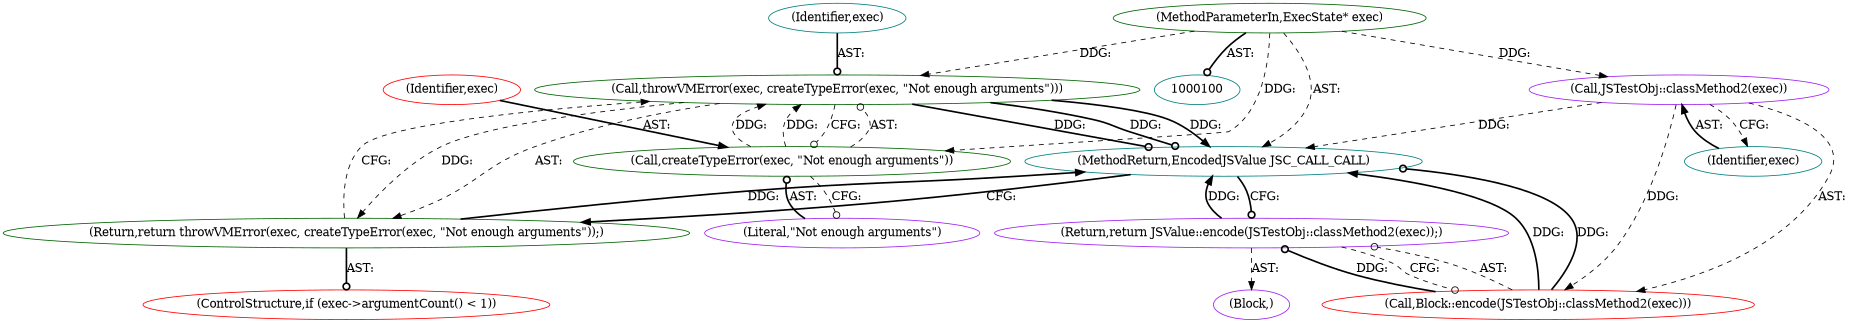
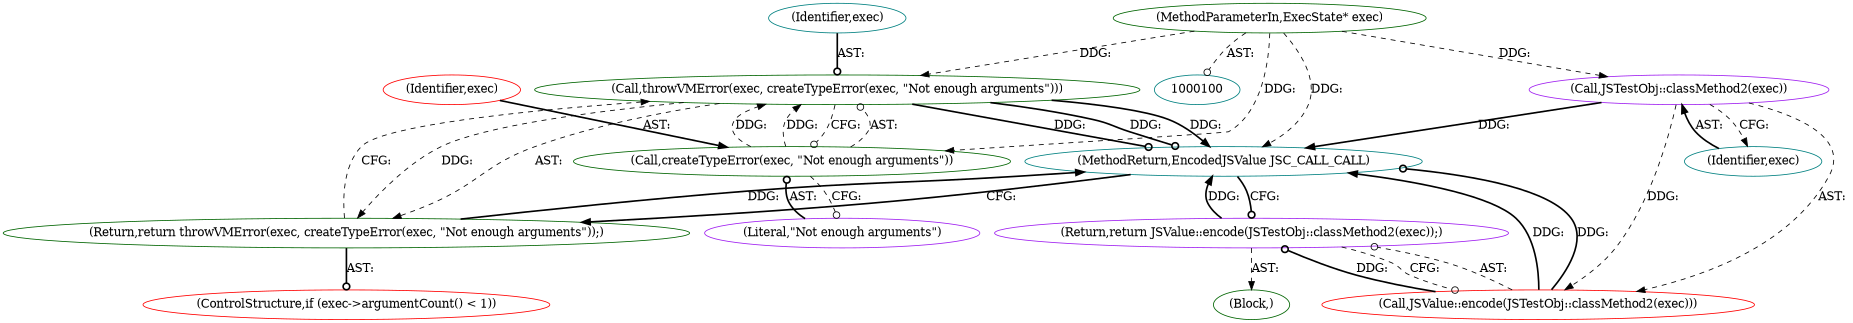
  digraph {
    node [color=darkgreen]
    edge [arrowhead=normal style=dashed]
    n1 [label="(MethodParameterIn,ExecState* exec)"]
    n2 [label="(Call,throwVMError(exec, createTypeError(exec, \"Not enough arguments\")))"]
    n3 [label="(Call,createTypeError(exec, \"Not enough arguments\"))"]
    n4 [color=purple label="(Call,JSTestObj::classMethod2(exec))"]
    n5 [color=teal label="(MethodReturn,EncodedJSValue JSC_CALL_CALL)"]
    1000100 [color=teal]
    n7 [label="(Return,return throwVMError(exec, createTypeError(exec, \"Not enough arguments\"));)"]
    n8 [color=purple label="(Literal,\"Not enough arguments\")"]
-   n9 [color=red label="(Call,Block::encode(JSTestObj::classMethod2(exec)))"]
+   n9 [color=red label="(Call,JSValue::encode(JSTestObj::classMethod2(exec)))"]
    n10 [color=teal label="(Identifier,exec)"]
    n11 [color=purple label="(Return,return JSValue::encode(JSTestObj::classMethod2(exec));)"]
    n12 [color=red label="(ControlStructure,if (exec->argumentCount() < 1))"]
-   n13 [color=purple label="(Block,)"]
+   n13 [label="(Block,)"]
    n14 [color=teal label="(Identifier,exec)"]
    n15 [color=red label="(Identifier,exec)"]
    n1 -> n2 [label="DDG: "]
    n1 -> n3 [label="DDG: "]
    n1 -> n4 [label="DDG: "]
-   n1 -> n5 [label="AST: "]
-   n1 -> 1000100 [arrowhead=odot label="AST: " style=bold]
+   n1 -> n5 [label="DDG: "]
+   n1 -> 1000100 [arrowhead=odot label="AST: "]
    n2 -> n3 [arrowhead=odot label="CFG: "]
    n2 -> n5 [label="DDG: " style=bold]
    n2 -> n5 [arrowhead=odot label="DDG: " style=bold]
    n2 -> n5 [arrowhead=odot label="DDG: " style=bold]
    n2 -> n7 [label="AST: "]
    n2 -> n7 [label="DDG: "]
    n3 -> n2 [arrowhead=odot label="AST: "]
    n3 -> n2 [label="DDG: "]
    n3 -> n2 [label="DDG: "]
    n3 -> n8 [arrowhead=odot label="CFG: "]
-   n4 -> n5 [label="DDG: "]
+   n4 -> n5 [label="DDG: " style=bold]
    n4 -> n9 [label="AST: "]
    n4 -> n9 [label="DDG: "]
    n4 -> n10 [label="CFG: "]
    n5 -> n7 [label="CFG: " style=bold]
    n5 -> n11 [arrowhead=odot label="CFG: " style=bold]
    n7 -> n2 [label="CFG: "]
    n7 -> n5 [label="DDG: " style=bold]
    n7 -> n12 [arrowhead=odot label="AST: " style=bold]
    n8 -> n3 [arrowhead=odot label="AST: " style=bold]
    n9 -> n5 [label="DDG: " style=bold]
    n9 -> n5 [arrowhead=odot label="DDG: " style=bold]
    n9 -> n11 [arrowhead=odot label="AST: "]
    n9 -> n11 [arrowhead=odot label="DDG: " style=bold]
    n10 -> n4 [label="AST: " style=bold]
    n11 -> n5 [label="DDG: " style=bold]
    n11 -> n9 [arrowhead=odot label="CFG: "]
    n11 -> n13 [label="AST: "]
    n14 -> n2 [arrowhead=odot label="AST: " style=bold]
    n15 -> n3 [label="AST: " style=bold]
  }
